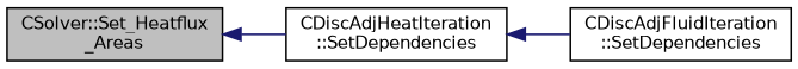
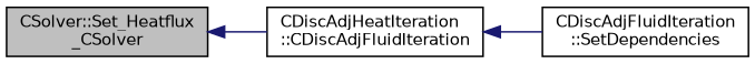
  digraph {
    rankdir=LR
    node [color=black fillcolor=white fontname=Helvetica fontsize=10 shape=record style=filled]
    edge [color=midnightblue dir=back fontname=Helvetica fontsize=10 labelfontname=Helvetica labelfontsize=10 style=solid]
-   n1 [fillcolor=grey75 fontcolor=black height=0.2 label="CSolver::Set_Heatflux\l_Areas" width=0.4]
-   n2 [height=0.2 label="CDiscAdjHeatIteration\l::SetDependencies" width=0.4]
+   n1 [fillcolor=grey75 fontcolor=black height=0.2 label="CSolver::Set_Heatflux\l_CSolver" width=0.4]
+   n2 [height=0.2 label="CDiscAdjHeatIteration\l::CDiscAdjFluidIteration" width=0.4]
    n3 [height=0.2 label="CDiscAdjFluidIteration\l::SetDependencies" width=0.4]
    n1 -> n2
    n2 -> n3
  }
